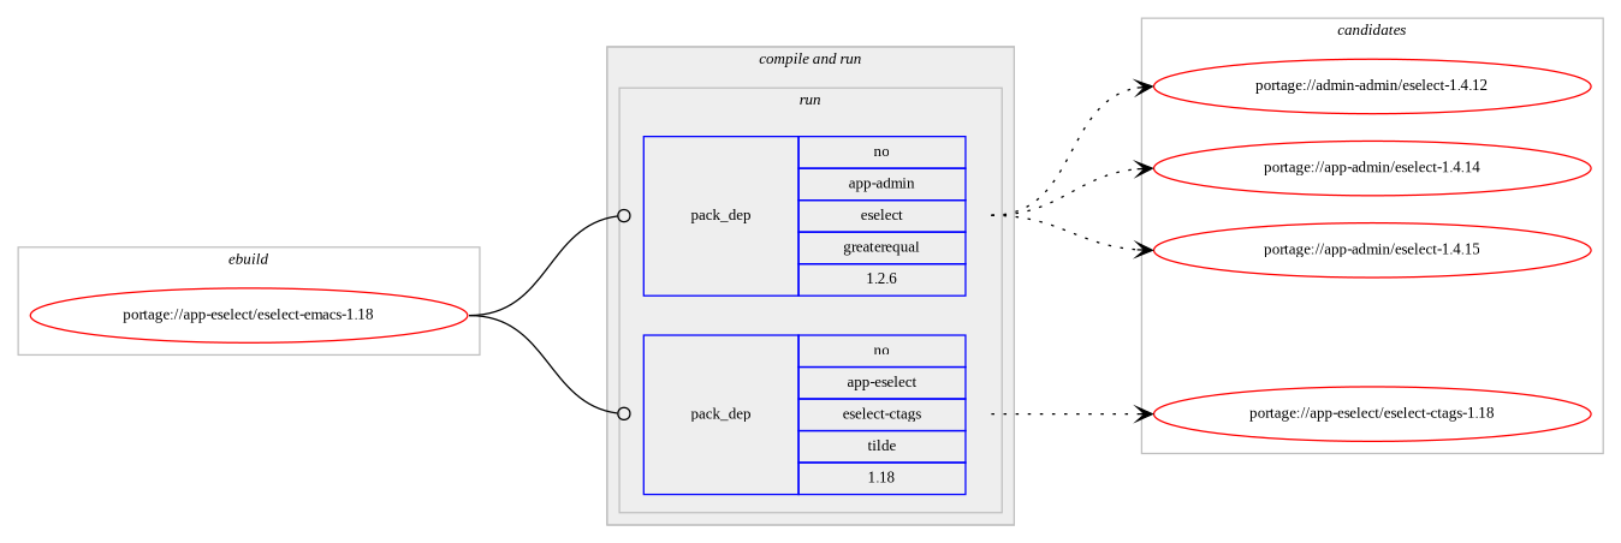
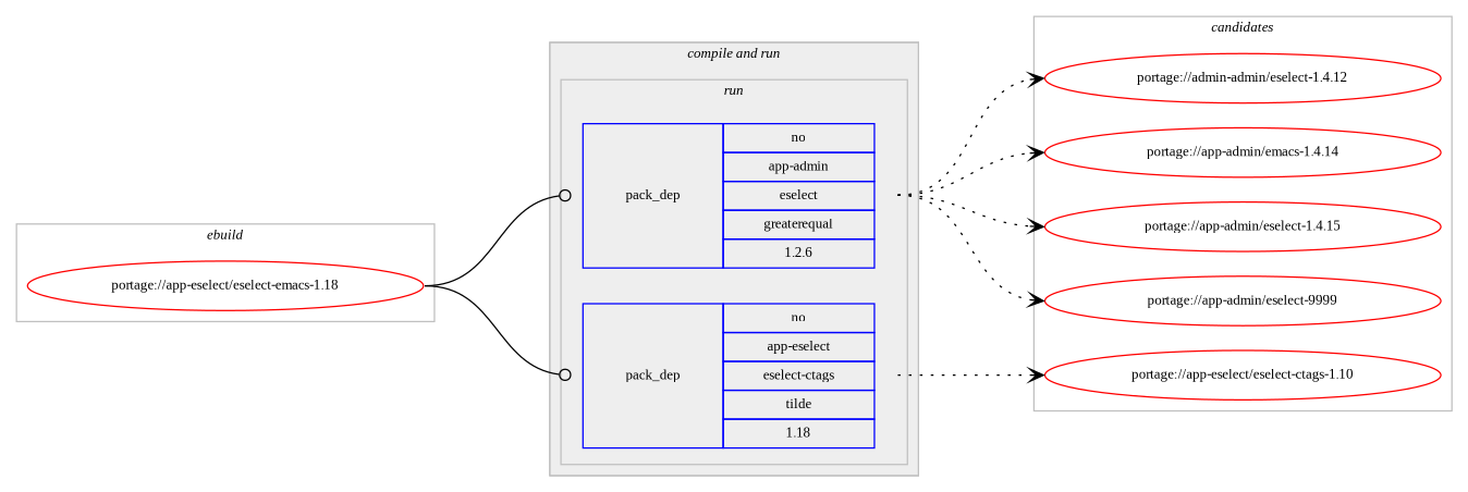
  digraph {
    compound=true
    concentrate=true
    fontname="Liberation Serif"
    fontsize=10
    newrank=true
    rankdir=LR
    ranksep=1.5
    node [color=red fontname="Liberation Serif" fontsize=10]
    edge [arrowhead=vee fontname="Liberation Serif" headport=w style=dotted tailport=e weight=100]
    n1 [label="portage://app-eselect/eselect-emacs-1.18" width=4]
    n2 [color=blue label=<<TABLE BORDER="0" CELLBORDER="1" CELLSPACING="0" CELLPADDING="4" WIDTH="220"><TR><TD ROWSPAN="6" CELLPADDING="30">pack_dep</TD></TR><TR><TD WIDTH="110">no</TD></TR><TR><TD>app-admin</TD></TR><TR><TD>eselect</TD></TR><TR><TD>greaterequal</TD></TR><TR><TD>1.2.6</TD></TR></TABLE>> shape=none]
    n3 [color=blue label=<<TABLE BORDER="0" CELLBORDER="1" CELLSPACING="0" CELLPADDING="4" WIDTH="220"><TR><TD ROWSPAN="6" CELLPADDING="30">pack_dep</TD></TR><TR><TD WIDTH="110">no</TD></TR><TR><TD>app-eselect</TD></TR><TR><TD>eselect-ctags</TD></TR><TR><TD>tilde</TD></TR><TR><TD>1.18</TD></TR></TABLE>> shape=none]
    n4 [label="portage://admin-admin/eselect-1.4.12" width=4]
-   n5 [label="portage://app-admin/eselect-1.4.14" width=4]
+   n5 [label="portage://app-admin/emacs-1.4.14" width=4]
    n6 [label="portage://app-admin/eselect-1.4.15" width=4]
-   n8 [label="portage://app-eselect/eselect-ctags-1.18" width=4]
+   n7 [label="portage://app-admin/eselect-9999" width=4]
+   n8 [label="portage://app-eselect/eselect-ctags-1.10" width=4]
    subgraph cluster_1 {
      color=gray
      label=<<i>ebuild</i>>
      rank=same
      n1
    }
    subgraph cluster_2 {
      color=gray
      label=<<i>dependencies</i>>
      subgraph cluster_3 {
        color=gray
        fillcolor="#eeeeee"
        label=<<i>compile</i>>
        style=filled
      }
      subgraph cluster_4 {
        color=gray
        fillcolor="#eeeeee"
        label=<<i>compile and run</i>>
        style=filled
      }
      subgraph cluster_5 {
        color=gray
        fillcolor="#eeeeee"
        label=<<i>run</i>>
        style=filled
        subgraph sub_6 {
          color=gray
          fillcolor="#eeeeee"
          label=<<i>run</i>>
          style=filled
          n2
        }
        subgraph sub_7 {
          color=gray
          fillcolor="#eeeeee"
          label=<<i>run</i>>
          style=filled
          n3
        }
      }
    }
    subgraph cluster_8 {
      color=gray
      label=<<i>candidates</i>>
      rank=same
      subgraph sub_9 {
        color=black
        label=<<i>candidates</i>>
        nodesep=1
        rank=same
        n4
        n5
        n6
+       n7
      }
      subgraph sub_10 {
        color=black
        label=<<i>candidates</i>>
        nodesep=1
        rank=same
        n8
      }
    }
    n1 -> n2 [arrowhead=odot style=solid weight=20]
    n1 -> n3 [arrowhead=odot style=solid weight=20]
    n2 -> n4
    n2 -> n5
    n2 -> n6
+   n2 -> n7
    n3 -> n8
  }
